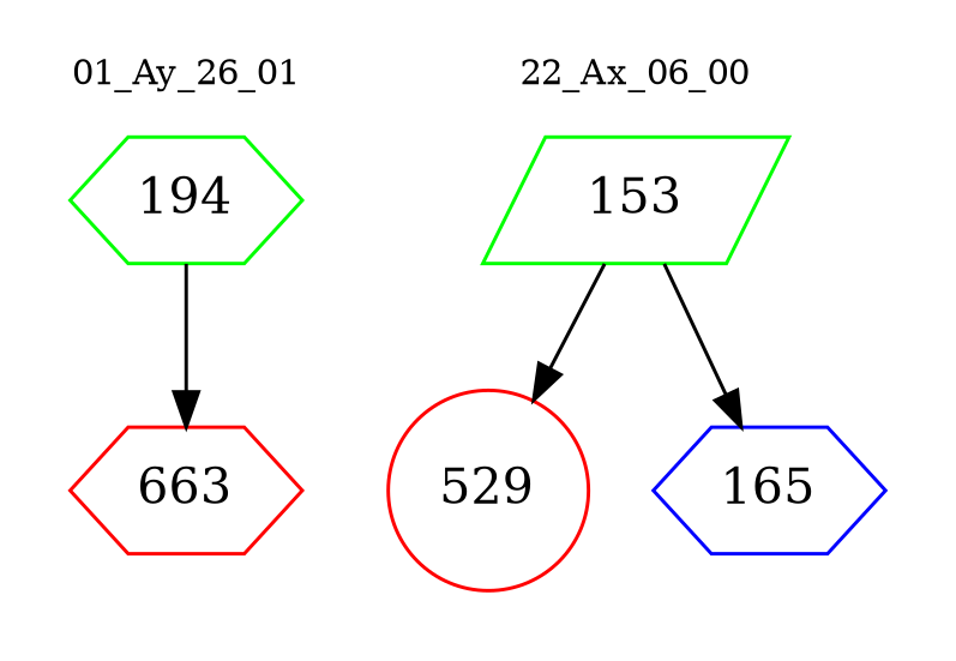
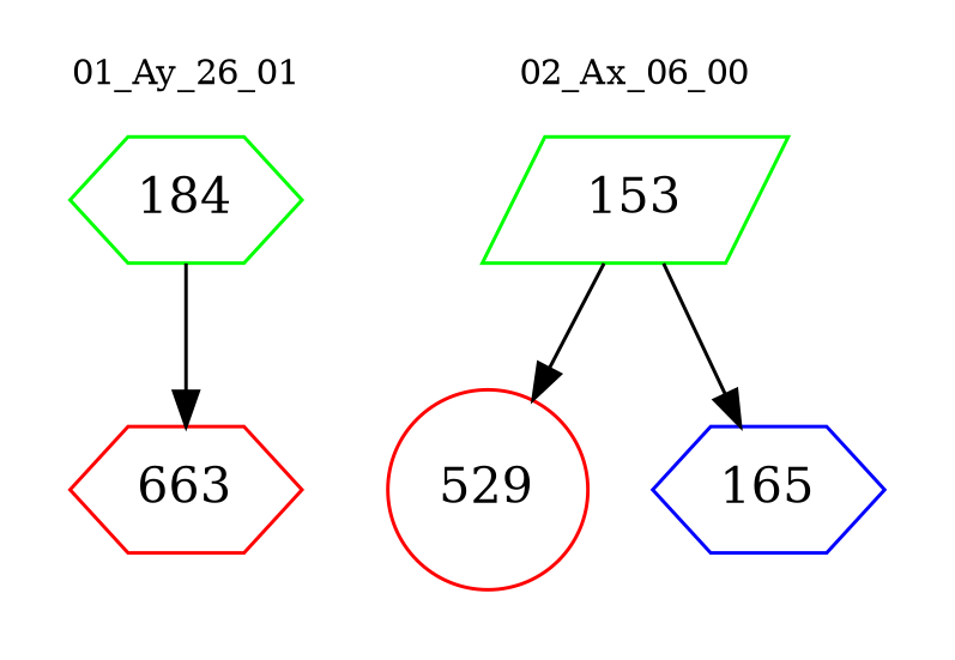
  digraph {
    node [color=green shape=hexagon]
    edge [color=black]
-   n1 [label=194]
+   n1 [label=184]
    n2 [color=red label=663]
    n3 [label=153 shape=parallelogram]
    n4 [color=red label=529 shape=circle]
    n5 [color=blue label=165]
    subgraph cluster_1 {
      color=white
      fontsize=10
      label="01_Ay_26_01"
      n1
      n2
    }
    subgraph cluster_2 {
      color=white
      fontsize=10
-     label="22_Ax_06_00"
+     label="02_Ax_06_00"
      n3
      n4
      n5
    }
    n1 -> n2
    n3 -> n4
    n3 -> n5
  }
